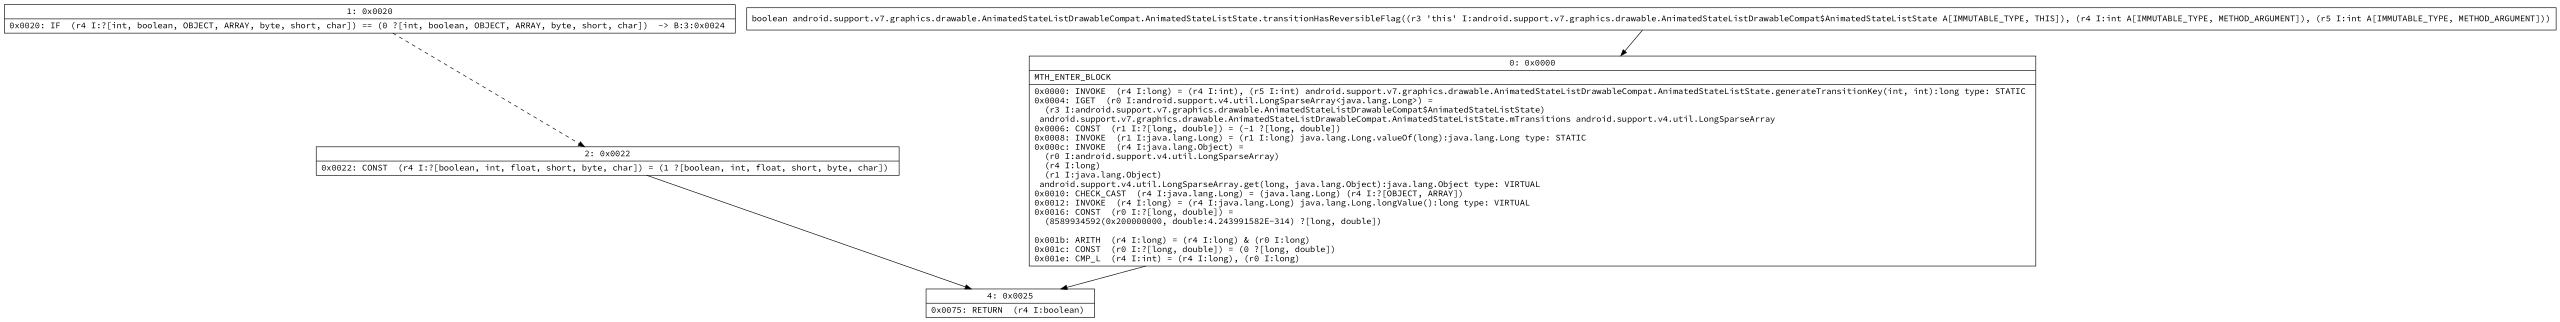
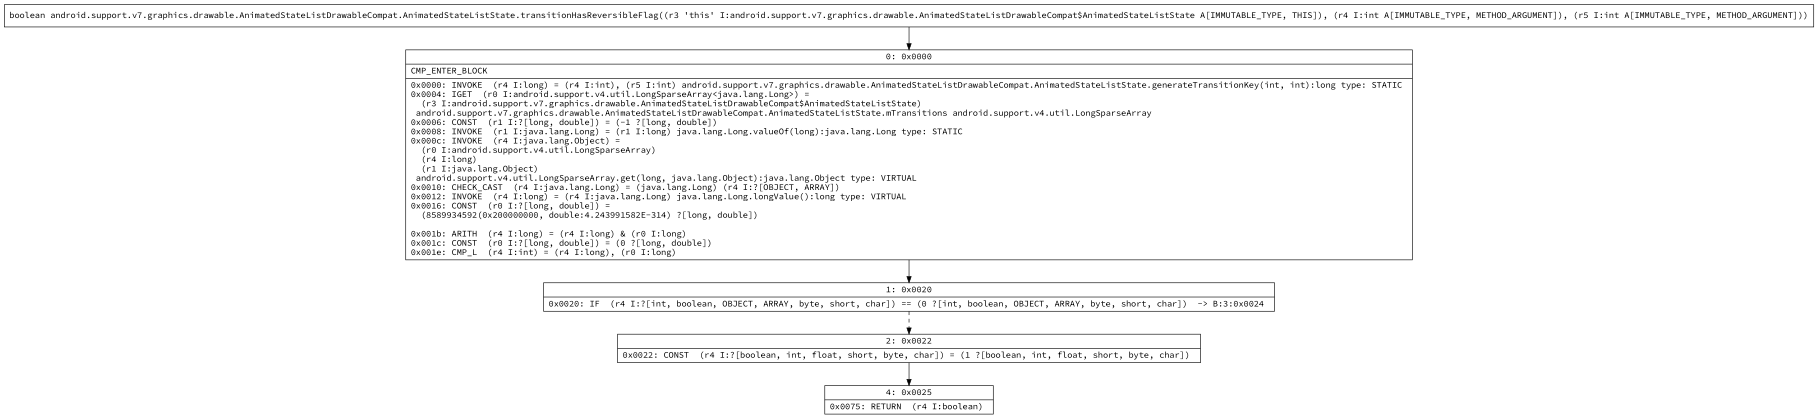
  digraph {
    fontname="Source Code Pro"
    node [fontname="Source Code Pro" shape=record]
    edge [fontname="Source Code Pro"]
-   n1 [label="{0\:\ 0x0000|MTH_ENTER_BLOCK\l|0x0000: INVOKE  (r4 I:long) = (r4 I:int), (r5 I:int) android.support.v7.graphics.drawable.AnimatedStateListDrawableCompat.AnimatedStateListState.generateTransitionKey(int, int):long type: STATIC \l0x0004: IGET  (r0 I:android.support.v4.util.LongSparseArray\<java.lang.Long\>) = \l  (r3 I:android.support.v7.graphics.drawable.AnimatedStateListDrawableCompat$AnimatedStateListState)\l android.support.v7.graphics.drawable.AnimatedStateListDrawableCompat.AnimatedStateListState.mTransitions android.support.v4.util.LongSparseArray \l0x0006: CONST  (r1 I:?[long, double]) = (\-1 ?[long, double]) \l0x0008: INVOKE  (r1 I:java.lang.Long) = (r1 I:long) java.lang.Long.valueOf(long):java.lang.Long type: STATIC \l0x000c: INVOKE  (r4 I:java.lang.Object) = \l  (r0 I:android.support.v4.util.LongSparseArray)\l  (r4 I:long)\l  (r1 I:java.lang.Object)\l android.support.v4.util.LongSparseArray.get(long, java.lang.Object):java.lang.Object type: VIRTUAL \l0x0010: CHECK_CAST  (r4 I:java.lang.Long) = (java.lang.Long) (r4 I:?[OBJECT, ARRAY]) \l0x0012: INVOKE  (r4 I:long) = (r4 I:java.lang.Long) java.lang.Long.longValue():long type: VIRTUAL \l0x0016: CONST  (r0 I:?[long, double]) = \l  (8589934592(0x200000000, double:4.243991582E\-314) ?[long, double])\l \l0x001b: ARITH  (r4 I:long) = (r4 I:long) & (r0 I:long) \l0x001c: CONST  (r0 I:?[long, double]) = (0 ?[long, double]) \l0x001e: CMP_L  (r4 I:int) = (r4 I:long), (r0 I:long) \l}"]
+   n1 [label="{0\:\ 0x0000|CMP_ENTER_BLOCK\l|0x0000: INVOKE  (r4 I:long) = (r4 I:int), (r5 I:int) android.support.v7.graphics.drawable.AnimatedStateListDrawableCompat.AnimatedStateListState.generateTransitionKey(int, int):long type: STATIC \l0x0004: IGET  (r0 I:android.support.v4.util.LongSparseArray\<java.lang.Long\>) = \l  (r3 I:android.support.v7.graphics.drawable.AnimatedStateListDrawableCompat$AnimatedStateListState)\l android.support.v7.graphics.drawable.AnimatedStateListDrawableCompat.AnimatedStateListState.mTransitions android.support.v4.util.LongSparseArray \l0x0006: CONST  (r1 I:?[long, double]) = (\-1 ?[long, double]) \l0x0008: INVOKE  (r1 I:java.lang.Long) = (r1 I:long) java.lang.Long.valueOf(long):java.lang.Long type: STATIC \l0x000c: INVOKE  (r4 I:java.lang.Object) = \l  (r0 I:android.support.v4.util.LongSparseArray)\l  (r4 I:long)\l  (r1 I:java.lang.Object)\l android.support.v4.util.LongSparseArray.get(long, java.lang.Object):java.lang.Object type: VIRTUAL \l0x0010: CHECK_CAST  (r4 I:java.lang.Long) = (java.lang.Long) (r4 I:?[OBJECT, ARRAY]) \l0x0012: INVOKE  (r4 I:long) = (r4 I:java.lang.Long) java.lang.Long.longValue():long type: VIRTUAL \l0x0016: CONST  (r0 I:?[long, double]) = \l  (8589934592(0x200000000, double:4.243991582E\-314) ?[long, double])\l \l0x001b: ARITH  (r4 I:long) = (r4 I:long) & (r0 I:long) \l0x001c: CONST  (r0 I:?[long, double]) = (0 ?[long, double]) \l0x001e: CMP_L  (r4 I:int) = (r4 I:long), (r0 I:long) \l}"]
    n2 [label="{1\:\ 0x0020|0x0020: IF  (r4 I:?[int, boolean, OBJECT, ARRAY, byte, short, char]) == (0 ?[int, boolean, OBJECT, ARRAY, byte, short, char])  \-\> B:3:0x0024 \l}"]
    n3 [label="{2\:\ 0x0022|0x0022: CONST  (r4 I:?[boolean, int, float, short, byte, char]) = (1 ?[boolean, int, float, short, byte, char]) \l}"]
    n4 [label="{4\:\ 0x0025|0x0075: RETURN  (r4 I:boolean) \l}"]
    n5 [label="{boolean android.support.v7.graphics.drawable.AnimatedStateListDrawableCompat.AnimatedStateListState.transitionHasReversibleFlag((r3 'this' I:android.support.v7.graphics.drawable.AnimatedStateListDrawableCompat$AnimatedStateListState A[IMMUTABLE_TYPE, THIS]), (r4 I:int A[IMMUTABLE_TYPE, METHOD_ARGUMENT]), (r5 I:int A[IMMUTABLE_TYPE, METHOD_ARGUMENT])) }"]
-   n1 -> n4
+   n1 -> n2
    n2 -> n3 [style=dashed]
    n3 -> n4
    n5 -> n1
  }
